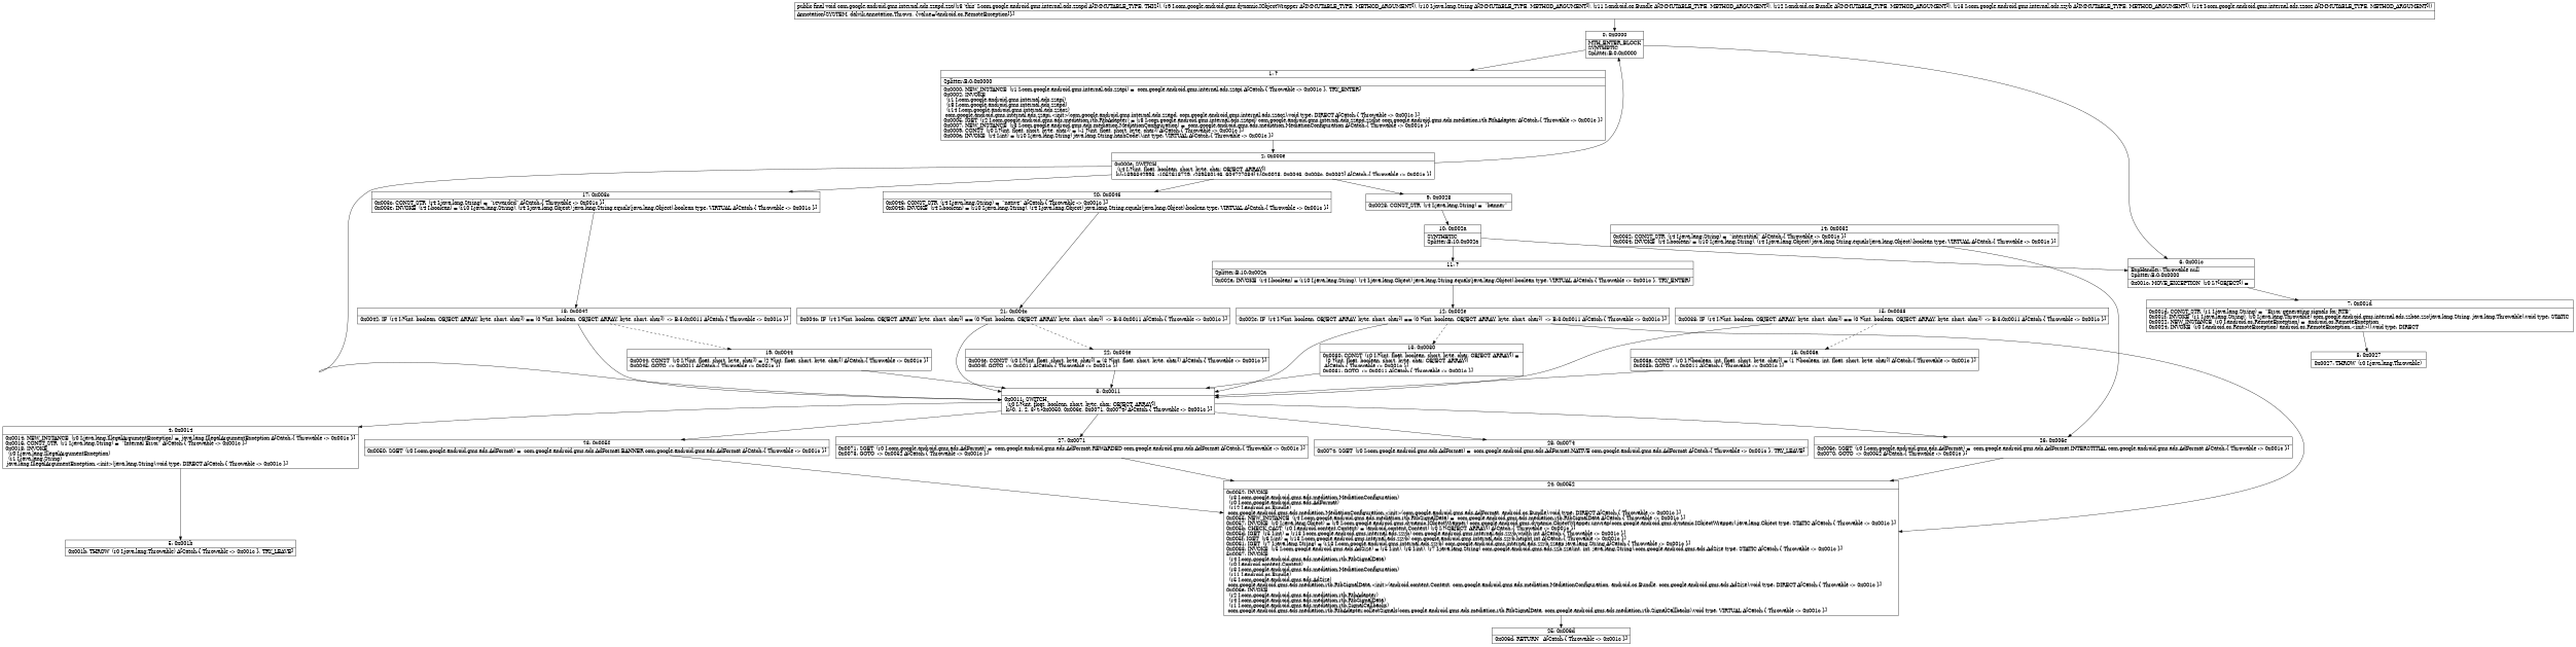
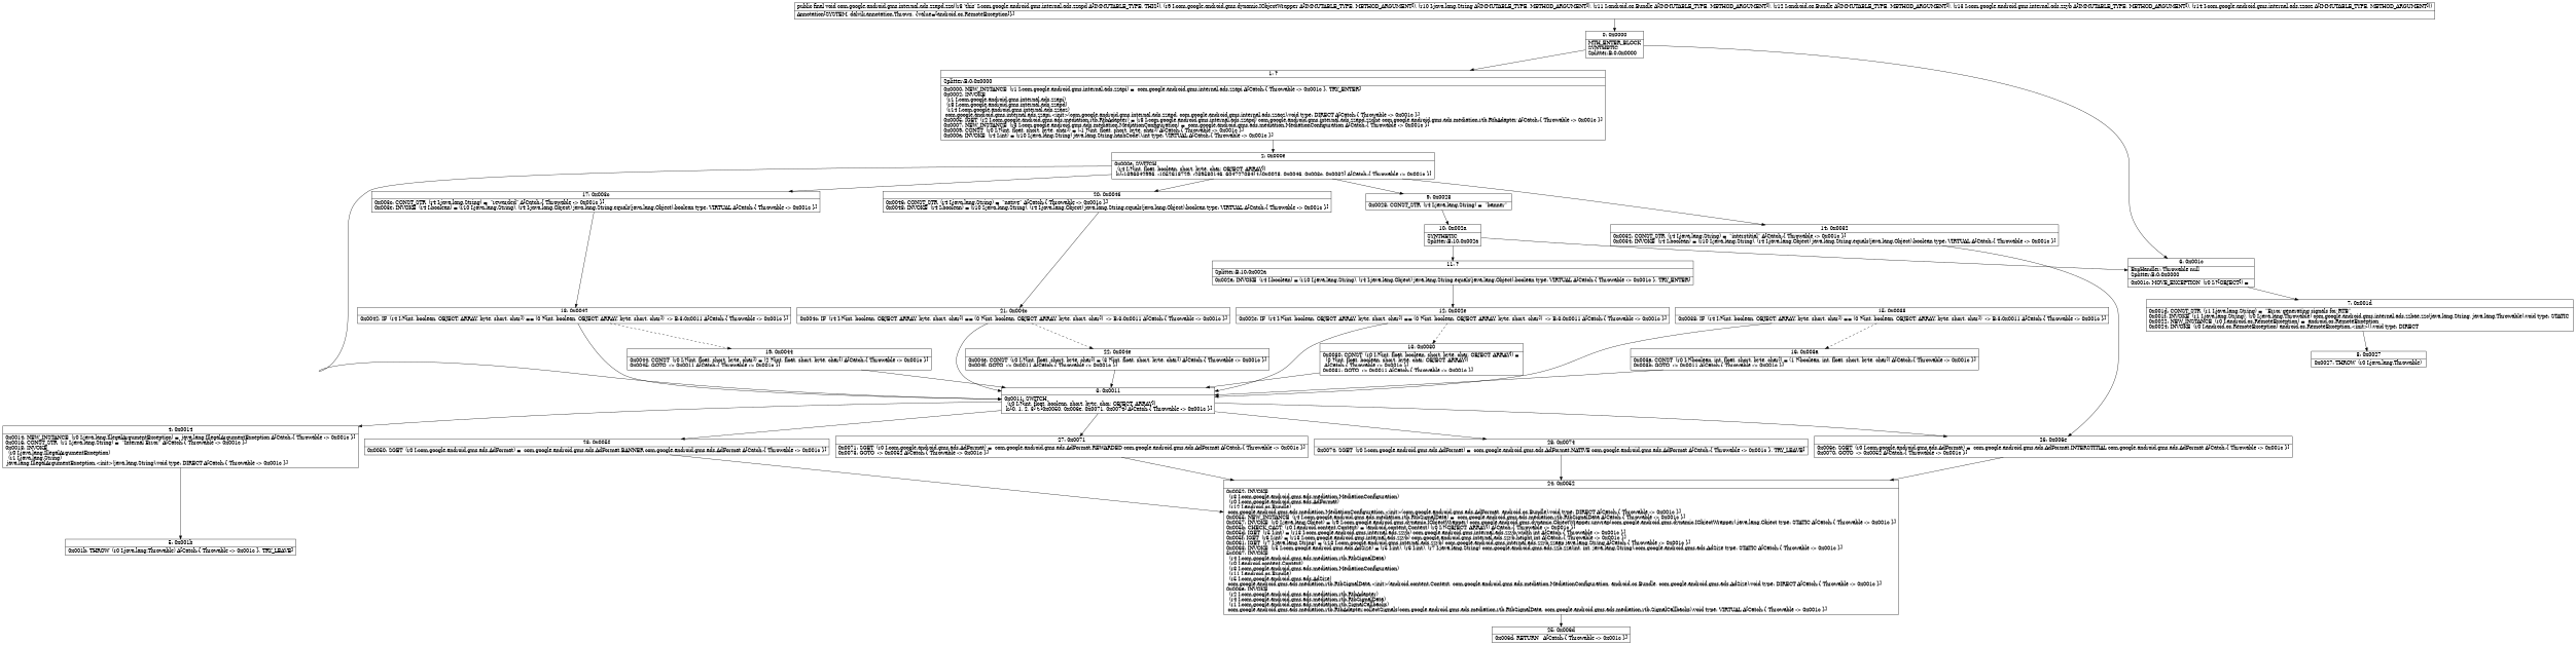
  digraph {
    node [shape=record]
    n1 [label="{0\:\ 0x0000|MTH_ENTER_BLOCK\lSYNTHETIC\lSplitter:B:0:0x0000\l}"]
    n2 [label="{1\:\ ?|Splitter:B:0:0x0000\l|0x0000: NEW_INSTANCE  (r1 I:com.google.android.gms.internal.ads.zzapi) =  com.google.android.gms.internal.ads.zzapi A[Catch:\{ Throwable \-\> 0x001c \}, TRY_ENTER]\l0x0002: INVOKE  \l  (r1 I:com.google.android.gms.internal.ads.zzapi)\l  (r8 I:com.google.android.gms.internal.ads.zzapd)\l  (r14 I:com.google.android.gms.internal.ads.zzaoz)\l com.google.android.gms.internal.ads.zzapi.\<init\>(com.google.android.gms.internal.ads.zzapd, com.google.android.gms.internal.ads.zzaoz):void type: DIRECT A[Catch:\{ Throwable \-\> 0x001c \}]\l0x0005: IGET  (r2 I:com.google.android.gms.ads.mediation.rtb.RtbAdapter) = (r8 I:com.google.android.gms.internal.ads.zzapd) com.google.android.gms.internal.ads.zzapd.zzdhe com.google.android.gms.ads.mediation.rtb.RtbAdapter A[Catch:\{ Throwable \-\> 0x001c \}]\l0x0007: NEW_INSTANCE  (r3 I:com.google.android.gms.ads.mediation.MediationConfiguration) =  com.google.android.gms.ads.mediation.MediationConfiguration A[Catch:\{ Throwable \-\> 0x001c \}]\l0x0009: CONST  (r0 I:?[int, float, short, byte, char]) = (\-1 ?[int, float, short, byte, char]) A[Catch:\{ Throwable \-\> 0x001c \}]\l0x000a: INVOKE  (r4 I:int) = (r10 I:java.lang.String) java.lang.String.hashCode():int type: VIRTUAL A[Catch:\{ Throwable \-\> 0x001c \}]\l}"]
    n3 [label="{6\:\ 0x001c|ExcHandler: Throwable null\lSplitter:B:0:0x0000\l|0x001c: MOVE_EXCEPTION  (r0 I:?[OBJECT]) =  \l}"]
    n4 [label="{2\:\ 0x000e|0x000e: SWITCH  \l  (r4 I:?[int, float, boolean, short, byte, char, OBJECT, ARRAY])\l k:[\-1396342996, \-1052618729, \-239580146, 604727084] t:[0x0028, 0x0046, 0x003c, 0x0032] A[Catch:\{ Throwable \-\> 0x001c \}]\l}"]
    n5 [label="{7\:\ 0x001d|0x001d: CONST_STR  (r1 I:java.lang.String) =  \"Error generating signals for RTB\" \l0x001f: INVOKE  (r1 I:java.lang.String), (r0 I:java.lang.Throwable) com.google.android.gms.internal.ads.zzbae.zzc(java.lang.String, java.lang.Throwable):void type: STATIC \l0x0022: NEW_INSTANCE  (r0 I:android.os.RemoteException) =  android.os.RemoteException \l0x0024: INVOKE  (r0 I:android.os.RemoteException) android.os.RemoteException.\<init\>():void type: DIRECT \l}"]
    n6 [label="{3\:\ 0x0011|0x0011: SWITCH  \l  (r0 I:?[int, float, boolean, short, byte, char, OBJECT, ARRAY])\l k:[0, 1, 2, 3] t:[0x0050, 0x006e, 0x0071, 0x0074] A[Catch:\{ Throwable \-\> 0x001c \}]\l}"]
    n7 [label="{9\:\ 0x0028|0x0028: CONST_STR  (r4 I:java.lang.String) =  \"banner\" \l}"]
    n8 [label="{14\:\ 0x0032|0x0032: CONST_STR  (r4 I:java.lang.String) =  \"interstitial\" A[Catch:\{ Throwable \-\> 0x001c \}]\l0x0034: INVOKE  (r4 I:boolean) = (r10 I:java.lang.String), (r4 I:java.lang.Object) java.lang.String.equals(java.lang.Object):boolean type: VIRTUAL A[Catch:\{ Throwable \-\> 0x001c \}]\l}"]
    n9 [label="{17\:\ 0x003c|0x003c: CONST_STR  (r4 I:java.lang.String) =  \"rewarded\" A[Catch:\{ Throwable \-\> 0x001c \}]\l0x003e: INVOKE  (r4 I:boolean) = (r10 I:java.lang.String), (r4 I:java.lang.Object) java.lang.String.equals(java.lang.Object):boolean type: VIRTUAL A[Catch:\{ Throwable \-\> 0x001c \}]\l}"]
    n10 [label="{20\:\ 0x0046|0x0046: CONST_STR  (r4 I:java.lang.String) =  \"native\" A[Catch:\{ Throwable \-\> 0x001c \}]\l0x0048: INVOKE  (r4 I:boolean) = (r10 I:java.lang.String), (r4 I:java.lang.Object) java.lang.String.equals(java.lang.Object):boolean type: VIRTUAL A[Catch:\{ Throwable \-\> 0x001c \}]\l}"]
    n11 [label="{4\:\ 0x0014|0x0014: NEW_INSTANCE  (r0 I:java.lang.IllegalArgumentException) =  java.lang.IllegalArgumentException A[Catch:\{ Throwable \-\> 0x001c \}]\l0x0016: CONST_STR  (r1 I:java.lang.String) =  \"Internal Error\" A[Catch:\{ Throwable \-\> 0x001c \}]\l0x0018: INVOKE  \l  (r0 I:java.lang.IllegalArgumentException)\l  (r1 I:java.lang.String)\l java.lang.IllegalArgumentException.\<init\>(java.lang.String):void type: DIRECT A[Catch:\{ Throwable \-\> 0x001c \}]\l}"]
    n12 [label="{23\:\ 0x0050|0x0050: SGET  (r0 I:com.google.android.gms.ads.AdFormat) =  com.google.android.gms.ads.AdFormat.BANNER com.google.android.gms.ads.AdFormat A[Catch:\{ Throwable \-\> 0x001c \}]\l}"]
    n13 [label="{26\:\ 0x006e|0x006e: SGET  (r0 I:com.google.android.gms.ads.AdFormat) =  com.google.android.gms.ads.AdFormat.INTERSTITIAL com.google.android.gms.ads.AdFormat A[Catch:\{ Throwable \-\> 0x001c \}]\l0x0070: GOTO  \-\> 0x0052 A[Catch:\{ Throwable \-\> 0x001c \}]\l}"]
    n14 [label="{27\:\ 0x0071|0x0071: SGET  (r0 I:com.google.android.gms.ads.AdFormat) =  com.google.android.gms.ads.AdFormat.REWARDED com.google.android.gms.ads.AdFormat A[Catch:\{ Throwable \-\> 0x001c \}]\l0x0073: GOTO  \-\> 0x0052 A[Catch:\{ Throwable \-\> 0x001c \}]\l}"]
    n15 [label="{28\:\ 0x0074|0x0074: SGET  (r0 I:com.google.android.gms.ads.AdFormat) =  com.google.android.gms.ads.AdFormat.NATIVE com.google.android.gms.ads.AdFormat A[Catch:\{ Throwable \-\> 0x001c \}, TRY_LEAVE]\l}"]
    n16 [label="{10\:\ 0x002a|SYNTHETIC\lSplitter:B:10:0x002a\l}"]
    n17 [label="{18\:\ 0x0042|0x0042: IF  (r4 I:?[int, boolean, OBJECT, ARRAY, byte, short, char]) == (0 ?[int, boolean, OBJECT, ARRAY, byte, short, char])  \-\> B:3:0x0011 A[Catch:\{ Throwable \-\> 0x001c \}]\l}"]
    n18 [label="{21\:\ 0x004c|0x004c: IF  (r4 I:?[int, boolean, OBJECT, ARRAY, byte, short, char]) == (0 ?[int, boolean, OBJECT, ARRAY, byte, short, char])  \-\> B:3:0x0011 A[Catch:\{ Throwable \-\> 0x001c \}]\l}"]
    n19 [label="{5\:\ 0x001b|0x001b: THROW  (r0 I:java.lang.Throwable) A[Catch:\{ Throwable \-\> 0x001c \}, TRY_LEAVE]\l}"]
    n20 [label="{24\:\ 0x0052|0x0052: INVOKE  \l  (r3 I:com.google.android.gms.ads.mediation.MediationConfiguration)\l  (r0 I:com.google.android.gms.ads.AdFormat)\l  (r12 I:android.os.Bundle)\l com.google.android.gms.ads.mediation.MediationConfiguration.\<init\>(com.google.android.gms.ads.AdFormat, android.os.Bundle):void type: DIRECT A[Catch:\{ Throwable \-\> 0x001c \}]\l0x0055: NEW_INSTANCE  (r4 I:com.google.android.gms.ads.mediation.rtb.RtbSignalData) =  com.google.android.gms.ads.mediation.rtb.RtbSignalData A[Catch:\{ Throwable \-\> 0x001c \}]\l0x0057: INVOKE  (r0 I:java.lang.Object) = (r9 I:com.google.android.gms.dynamic.IObjectWrapper) com.google.android.gms.dynamic.ObjectWrapper.unwrap(com.google.android.gms.dynamic.IObjectWrapper):java.lang.Object type: STATIC A[Catch:\{ Throwable \-\> 0x001c \}]\l0x005b: CHECK_CAST  (r0 I:android.content.Context) = (android.content.Context) (r0 I:?[OBJECT, ARRAY]) A[Catch:\{ Throwable \-\> 0x001c \}]\l0x005d: IGET  (r5 I:int) = (r13 I:com.google.android.gms.internal.ads.zzyb) com.google.android.gms.internal.ads.zzyb.width int A[Catch:\{ Throwable \-\> 0x001c \}]\l0x005f: IGET  (r6 I:int) = (r13 I:com.google.android.gms.internal.ads.zzyb) com.google.android.gms.internal.ads.zzyb.height int A[Catch:\{ Throwable \-\> 0x001c \}]\l0x0061: IGET  (r7 I:java.lang.String) = (r13 I:com.google.android.gms.internal.ads.zzyb) com.google.android.gms.internal.ads.zzyb.zzaap java.lang.String A[Catch:\{ Throwable \-\> 0x001c \}]\l0x0063: INVOKE  (r5 I:com.google.android.gms.ads.AdSize) = (r5 I:int), (r6 I:int), (r7 I:java.lang.String) com.google.android.gms.ads.zzb.zza(int, int, java.lang.String):com.google.android.gms.ads.AdSize type: STATIC A[Catch:\{ Throwable \-\> 0x001c \}]\l5x0067: INVOKE  \l  (r4 I:com.google.android.gms.ads.mediation.rtb.RtbSignalData)\l  (r0 I:android.content.Context)\l  (r3 I:com.google.android.gms.ads.mediation.MediationConfiguration)\l  (r11 I:android.os.Bundle)\l  (r5 I:com.google.android.gms.ads.AdSize)\l com.google.android.gms.ads.mediation.rtb.RtbSignalData.\<init\>(android.content.Context, com.google.android.gms.ads.mediation.MediationConfiguration, android.os.Bundle, com.google.android.gms.ads.AdSize):void type: DIRECT A[Catch:\{ Throwable \-\> 0x001c \}]\l0x006a: INVOKE  \l  (r2 I:com.google.android.gms.ads.mediation.rtb.RtbAdapter)\l  (r4 I:com.google.android.gms.ads.mediation.rtb.RtbSignalData)\l  (r1 I:com.google.android.gms.ads.mediation.rtb.SignalCallbacks)\l com.google.android.gms.ads.mediation.rtb.RtbAdapter.collectSignals(com.google.android.gms.ads.mediation.rtb.RtbSignalData, com.google.android.gms.ads.mediation.rtb.SignalCallbacks):void type: VIRTUAL A[Catch:\{ Throwable \-\> 0x001c \}]\l}"]
    n21 [label="{8\:\ 0x0027|0x0027: THROW  (r0 I:java.lang.Throwable) \l}"]
    n22 [label="{11\:\ ?|Splitter:B:10:0x002a\l|0x002a: INVOKE  (r4 I:boolean) = (r10 I:java.lang.String), (r4 I:java.lang.Object) java.lang.String.equals(java.lang.Object):boolean type: VIRTUAL A[Catch:\{ Throwable \-\> 0x001c \}, TRY_ENTER]\l}"]
    n23 [label="{12\:\ 0x002e|0x002e: IF  (r4 I:?[int, boolean, OBJECT, ARRAY, byte, short, char]) == (0 ?[int, boolean, OBJECT, ARRAY, byte, short, char])  \-\> B:3:0x0011 A[Catch:\{ Throwable \-\> 0x001c \}]\l}"]
    n24 [label="{13\:\ 0x0030|0x0030: CONST  (r0 I:?[int, float, boolean, short, byte, char, OBJECT, ARRAY]) = \l  (0 ?[int, float, boolean, short, byte, char, OBJECT, ARRAY])\l A[Catch:\{ Throwable \-\> 0x001c \}]\l0x0031: GOTO  \-\> 0x0011 A[Catch:\{ Throwable \-\> 0x001c \}]\l}"]
    n25 [label="{15\:\ 0x0038|0x0038: IF  (r4 I:?[int, boolean, OBJECT, ARRAY, byte, short, char]) == (0 ?[int, boolean, OBJECT, ARRAY, byte, short, char])  \-\> B:3:0x0011 A[Catch:\{ Throwable \-\> 0x001c \}]\l}"]
    n26 [label="{16\:\ 0x003a|0x003a: CONST  (r0 I:?[boolean, int, float, short, byte, char]) = (1 ?[boolean, int, float, short, byte, char]) A[Catch:\{ Throwable \-\> 0x001c \}]\l0x003b: GOTO  \-\> 0x0011 A[Catch:\{ Throwable \-\> 0x001c \}]\l}"]
    n27 [label="{19\:\ 0x0044|0x0044: CONST  (r0 I:?[int, float, short, byte, char]) = (2 ?[int, float, short, byte, char]) A[Catch:\{ Throwable \-\> 0x001c \}]\l0x0045: GOTO  \-\> 0x0011 A[Catch:\{ Throwable \-\> 0x001c \}]\l}"]
    n28 [label="{22\:\ 0x004e|0x004e: CONST  (r0 I:?[int, float, short, byte, char]) = (3 ?[int, float, short, byte, char]) A[Catch:\{ Throwable \-\> 0x001c \}]\l0x004f: GOTO  \-\> 0x0011 A[Catch:\{ Throwable \-\> 0x001c \}]\l}"]
    n29 [label="{25\:\ 0x006d|0x006d: RETURN   A[Catch:\{ Throwable \-\> 0x001c \}]\l}"]
    n30 [label="{public final void com.google.android.gms.internal.ads.zzapd.zza((r8 'this' I:com.google.android.gms.internal.ads.zzapd A[IMMUTABLE_TYPE, THIS]), (r9 I:com.google.android.gms.dynamic.IObjectWrapper A[IMMUTABLE_TYPE, METHOD_ARGUMENT]), (r10 I:java.lang.String A[IMMUTABLE_TYPE, METHOD_ARGUMENT]), (r11 I:android.os.Bundle A[IMMUTABLE_TYPE, METHOD_ARGUMENT]), (r12 I:android.os.Bundle A[IMMUTABLE_TYPE, METHOD_ARGUMENT]), (r13 I:com.google.android.gms.internal.ads.zzyb A[IMMUTABLE_TYPE, METHOD_ARGUMENT]), (r14 I:com.google.android.gms.internal.ads.zzaoz A[IMMUTABLE_TYPE, METHOD_ARGUMENT]))  | Annotation[SYSTEM, dalvik.annotation.Throws, \{value=[android.os.RemoteException]\}]\l}"]
    n1 -> n2
    n1 -> n3
    n2 -> n4
    n3 -> n5
    n4 -> n6
    n4 -> n7
-   n4 -> n1
+   n4 -> n8
    n4 -> n9
    n4 -> n10
    n5 -> n21
    n6 -> n11
    n6 -> n12
    n6 -> n13
    n6 -> n14
    n6 -> n15
    n7 -> n16
    n8 -> n13
    n9 -> n17
    n10 -> n18
    n11 -> n19
    n12 -> n20
    n13 -> n20
    n14 -> n20
-   n23 -> n20
+   n15 -> n20
    n16 -> n3
    n16 -> n22
    n17 -> n6
    n17 -> n27 [style=dashed]
    n18 -> n6
    n18 -> n28 [style=dashed]
    n20 -> n29
    n22 -> n23
    n23 -> n6
    n23 -> n24 [style=dashed]
    n24 -> n6
    n25 -> n6
    n25 -> n26 [style=dashed]
    n26 -> n6
    n27 -> n6
    n28 -> n6
    n30 -> n1
  }
